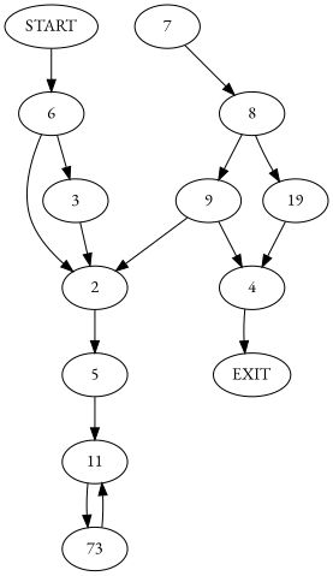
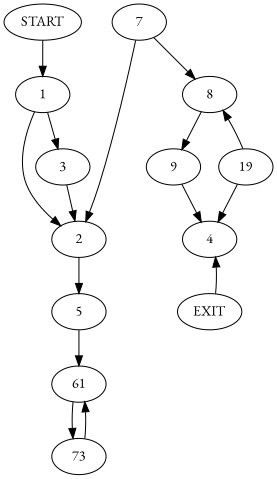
  digraph {
    fontname="EB Garamond"
    node [fontname="EB Garamond"]
    edge [fontname="EB Garamond"]
    n1 [label=START]
-   1 [label=6]
+   1
    2
    3
    n5 [label=EXIT]
    5
    4
-   11
+   11 [label=61]
    n9 [label=73]
    7
    8
    9
    n13 [label=19]
    n1 -> 1
    1 -> 2
    1 -> 3
    2 -> 5
    3 -> 2
    5 -> 11
-   4 -> n5
+   n5 -> 4
    11 -> n9
    n9 -> 11
-   9 -> 2
+   7 -> 2
    7 -> 8
    8 -> 9
-   8 -> n13
+   n13 -> 8
    9 -> 4
    n13 -> 4
  }
